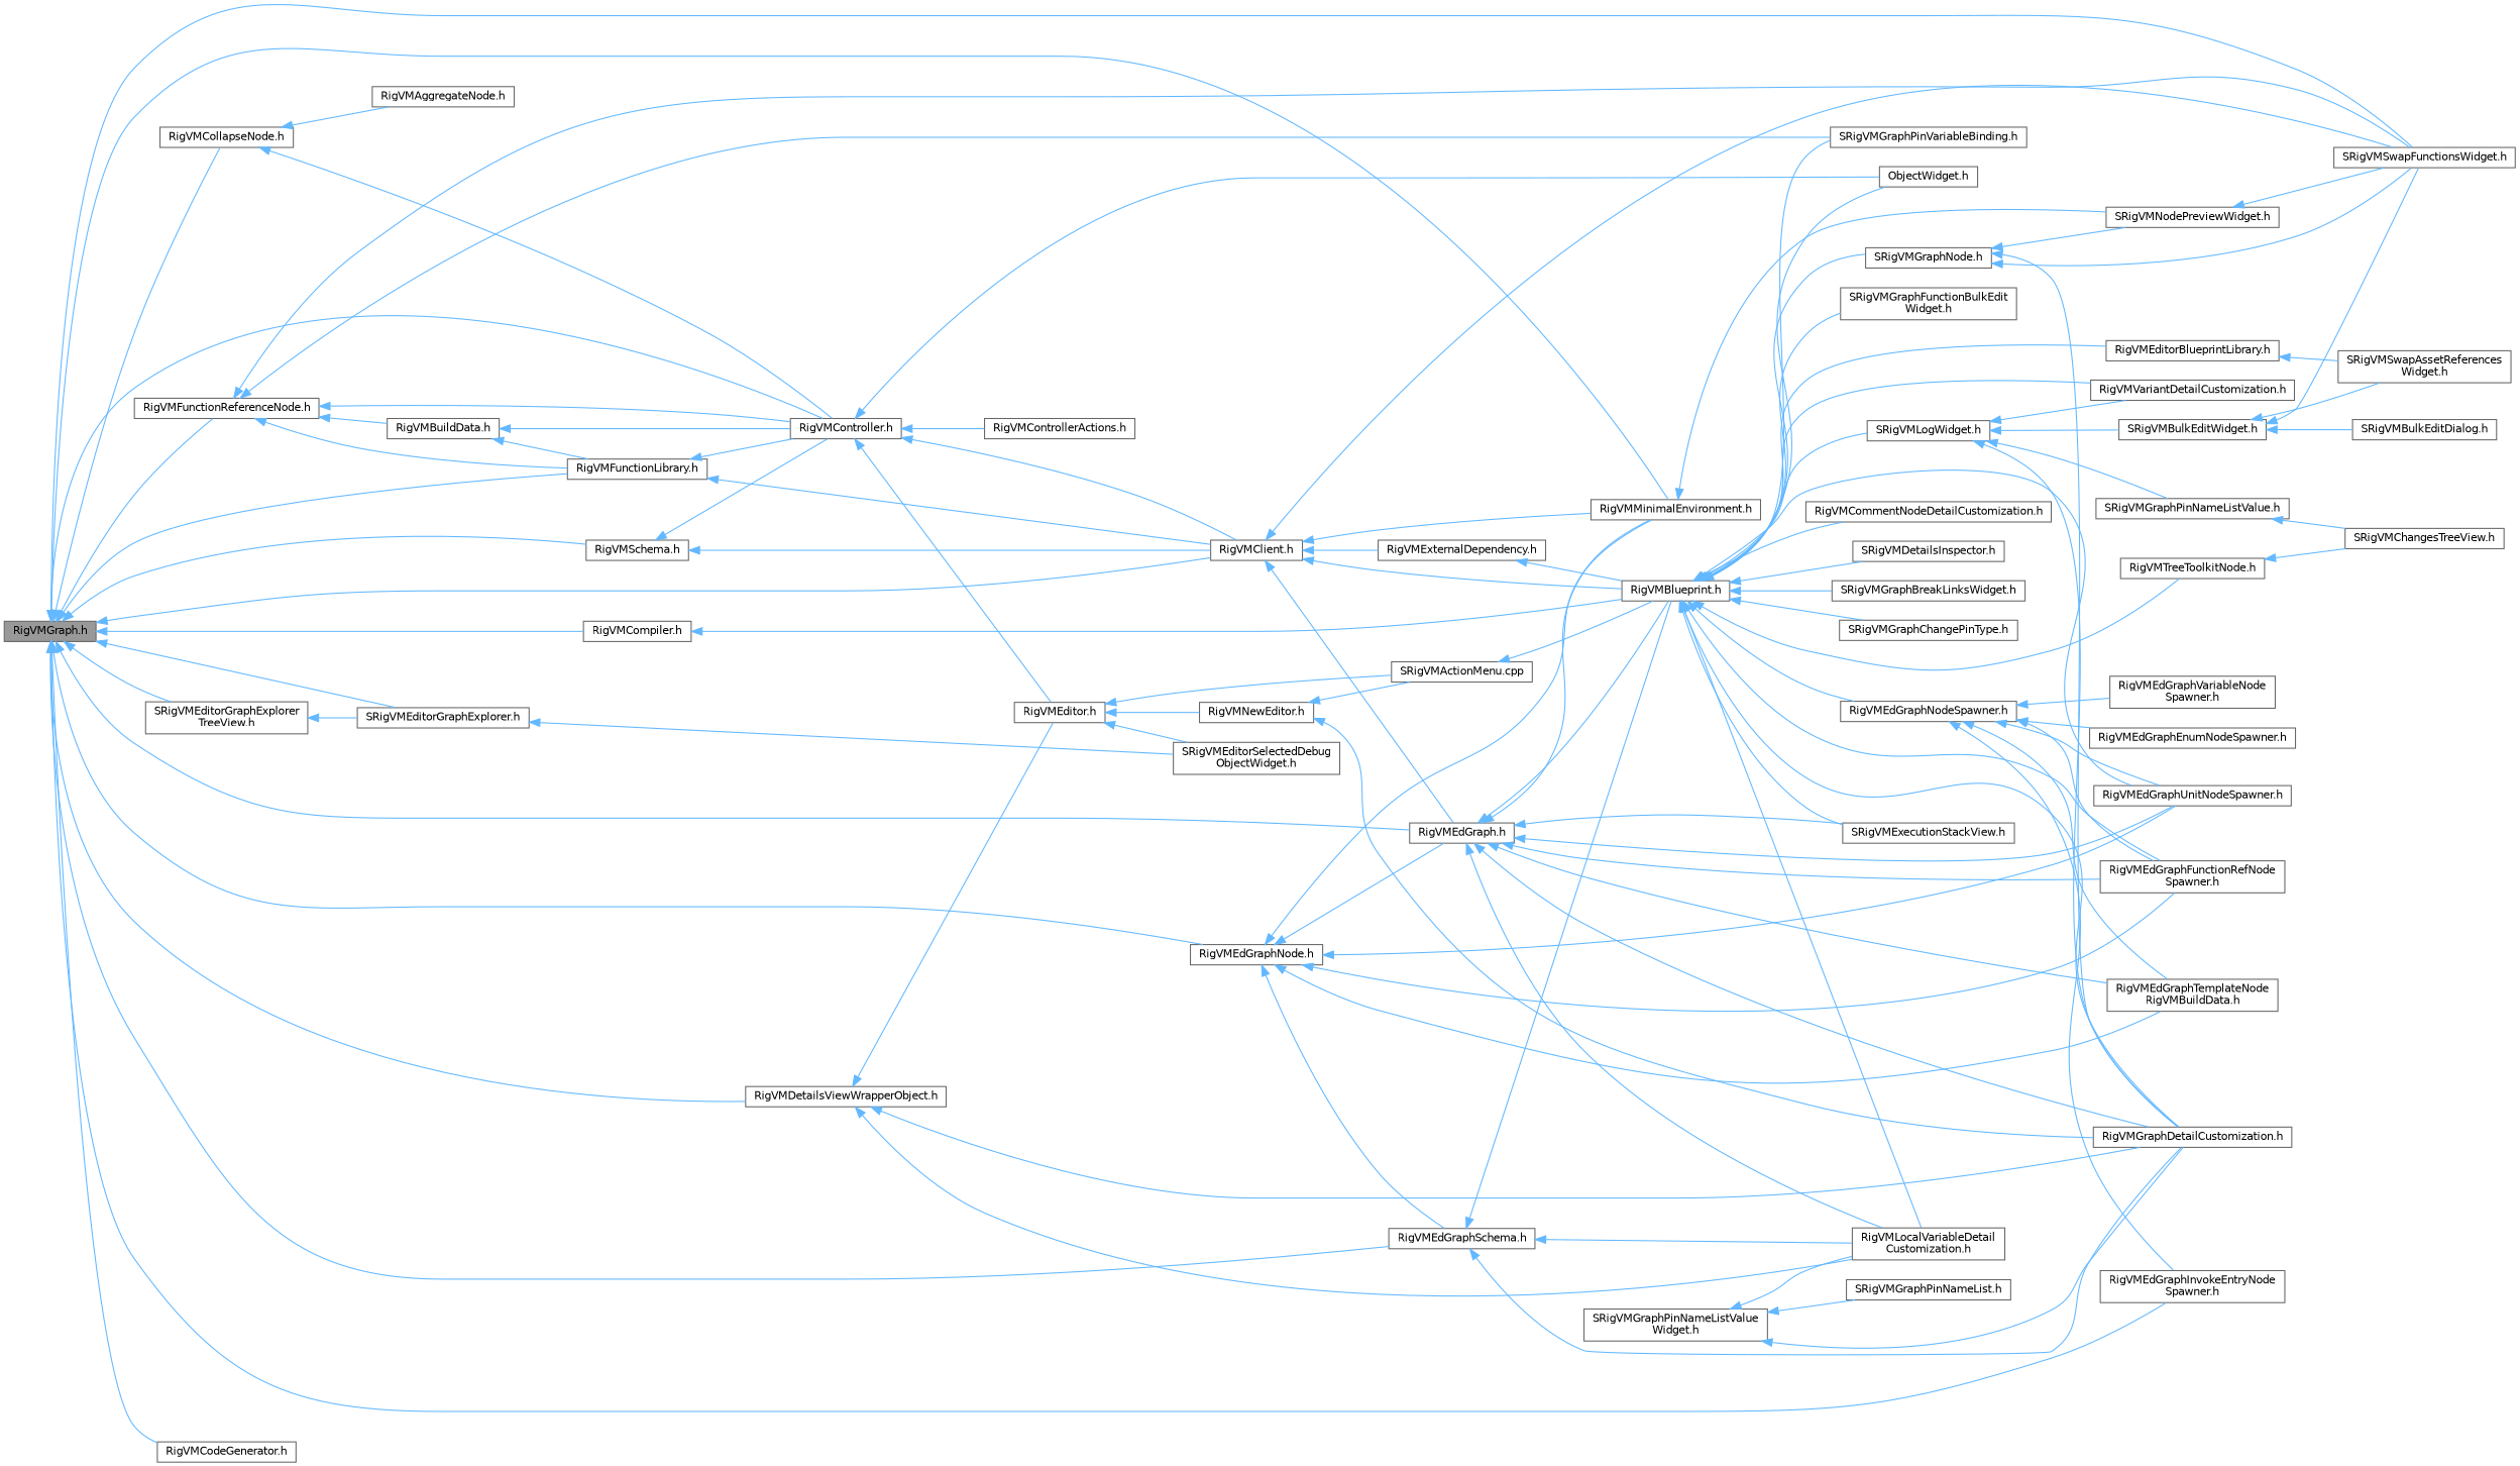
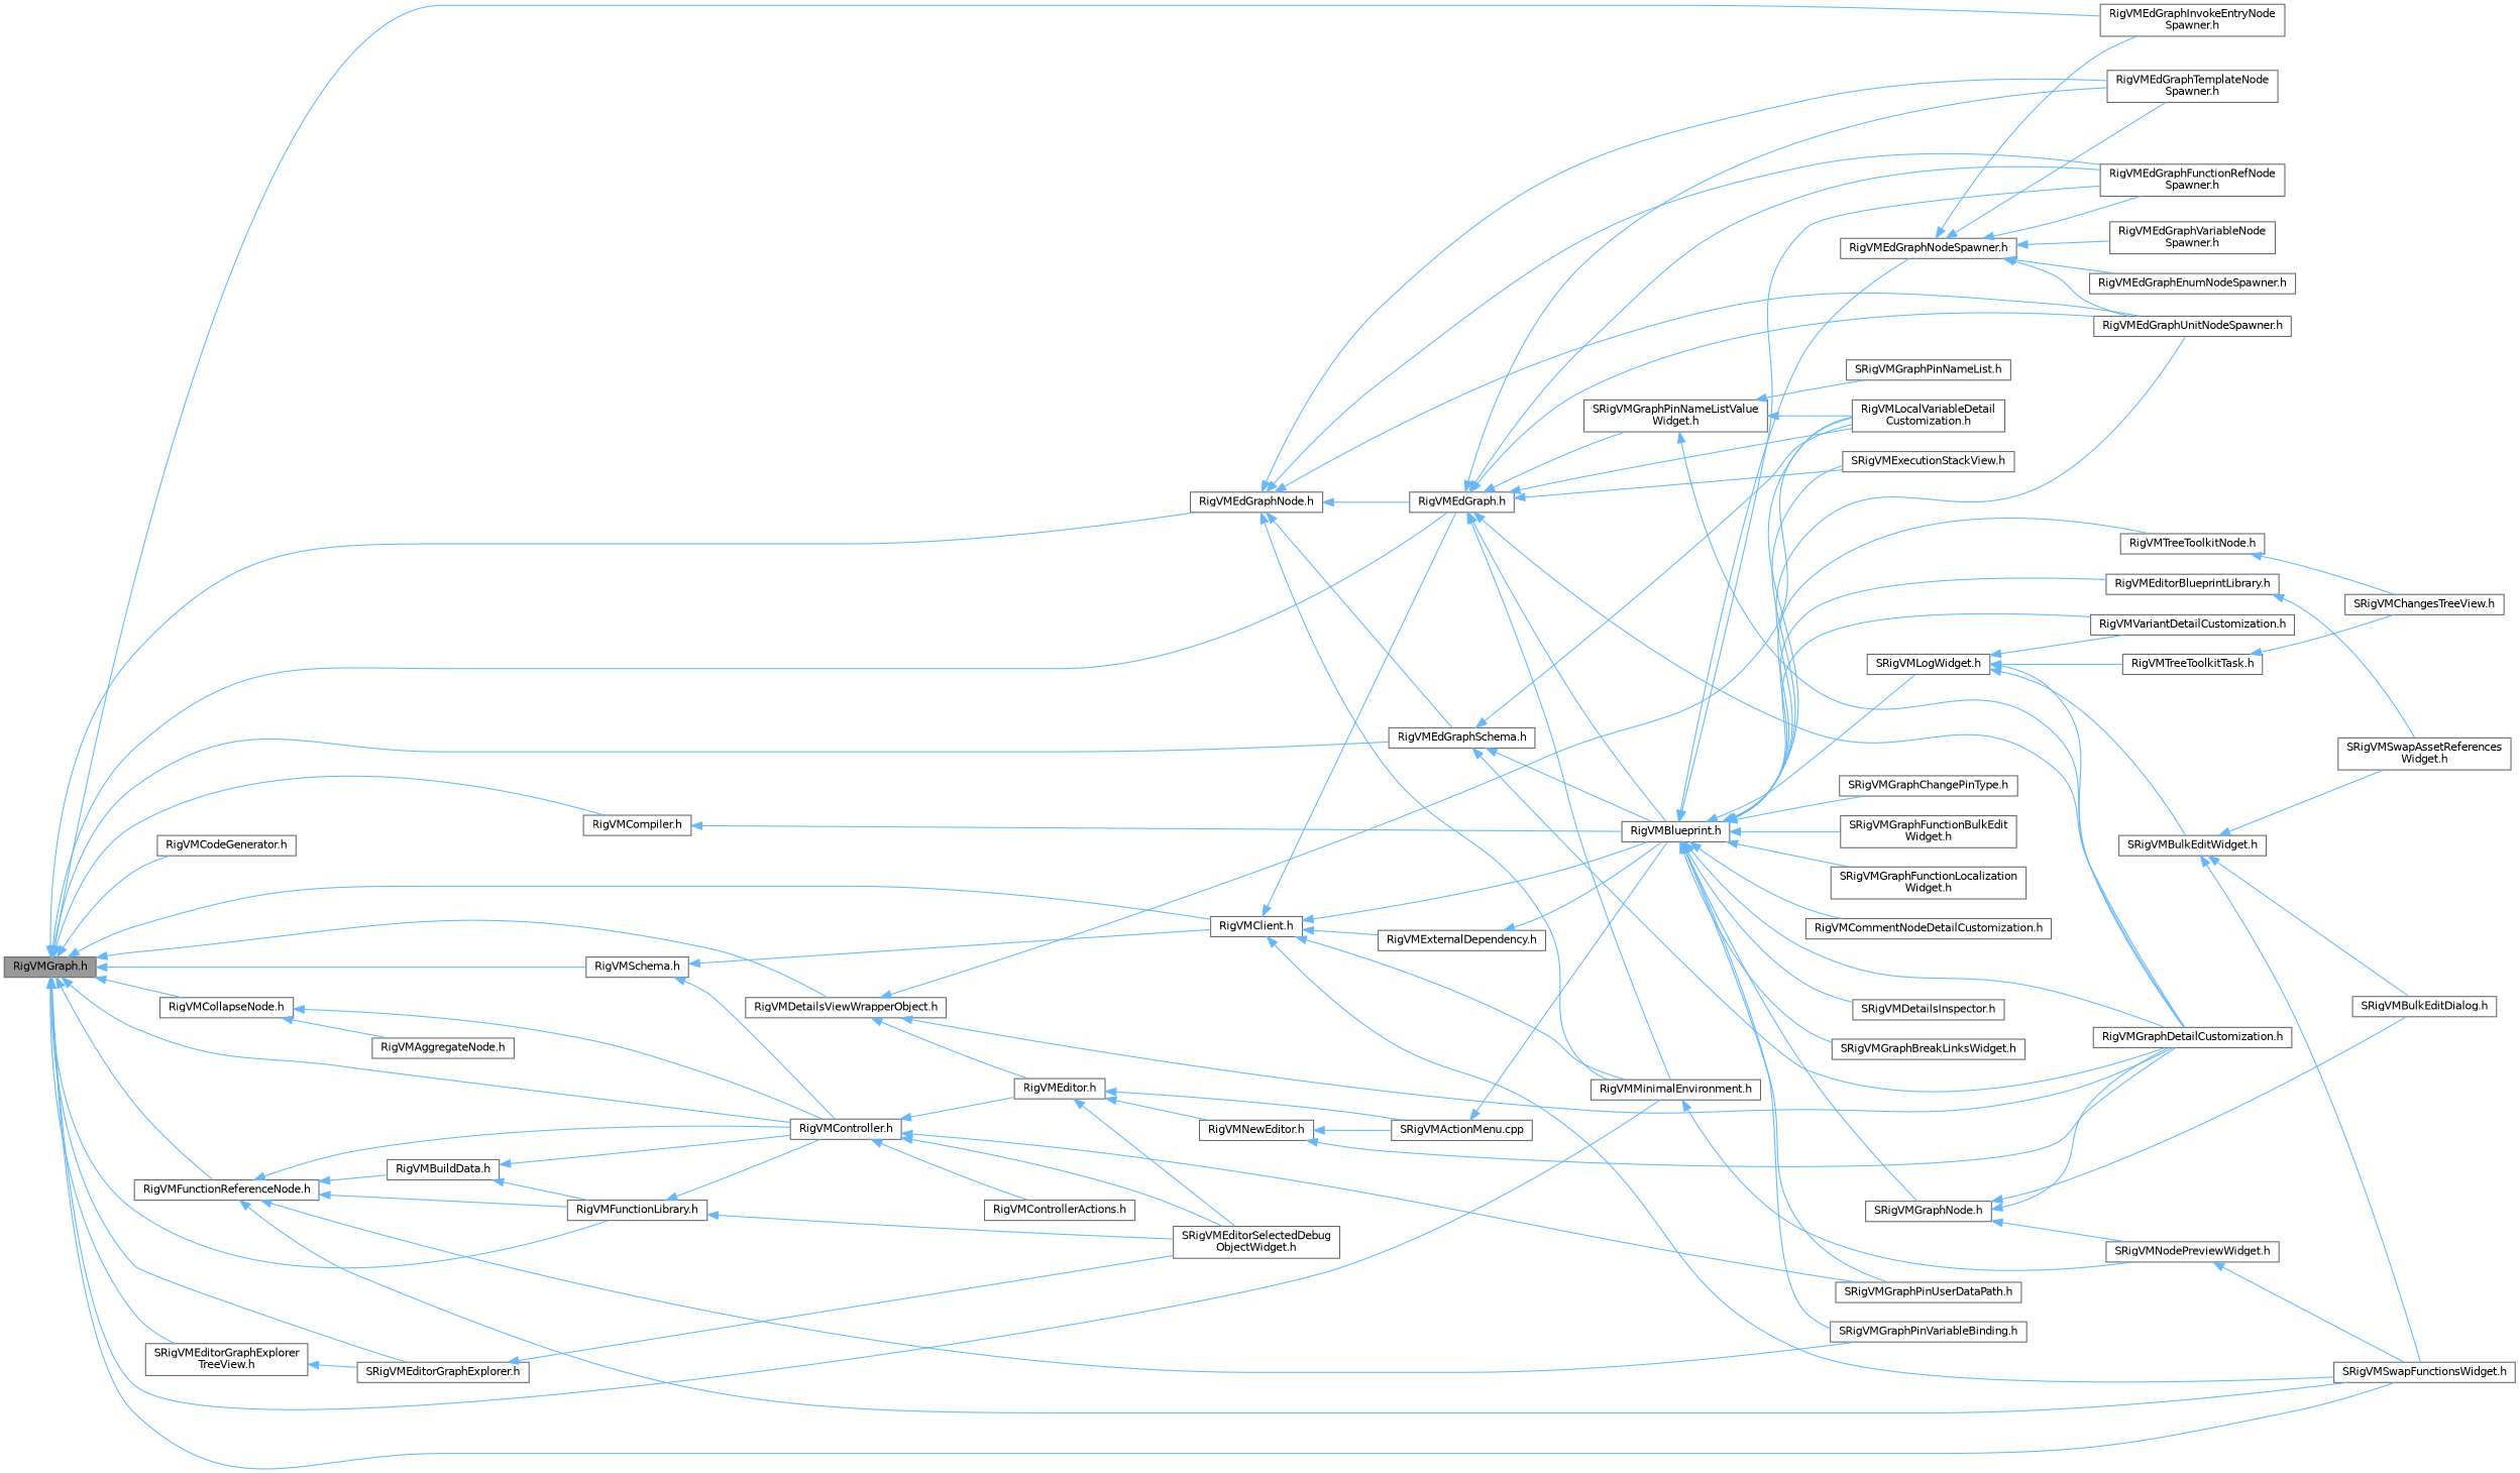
  digraph {
    rankdir=LR
    node [color=grey40 fillcolor=white fontname=Helvetica fontsize=10 shape=box style=filled]
    edge [color=steelblue1 dir=back fontname=Helvetica fontsize=10 labelfontname=Helvetica labelfontsize=10 style=solid]
    n1 [color=gray40 fillcolor=grey60 fontcolor=black height=0.2 label="RigVMGraph.h" width=0.4]
    n2 [height=0.2 label="RigVMClient.h" width=0.4]
    n3 [height=0.2 label="RigVMEdGraphInvokeEntryNode\lSpawner.h" width=0.4]
    n4 [height=0.2 label="SRigVMSwapFunctionsWidget.h" width=0.4]
    n5 [height=0.2 label="RigVMEdGraph.h" width=0.4]
    n6 [height=0.2 label="RigVMMinimalEnvironment.h" width=0.4]
    n7 [height=0.2 label="RigVMCodeGenerator.h" width=0.4]
    n8 [height=0.2 label="RigVMCollapseNode.h" width=0.4]
    n9 [height=0.2 label="RigVMController.h" width=0.4]
    n10 [height=0.2 label="RigVMCompiler.h" width=0.4]
    n11 [height=0.2 label="RigVMDetailsViewWrapperObject.h" width=0.4]
    n12 [height=0.2 label="RigVMEdGraphNode.h" width=0.4]
    n13 [height=0.2 label="RigVMEdGraphSchema.h" width=0.4]
    n14 [height=0.2 label="RigVMFunctionLibrary.h" width=0.4]
    n15 [height=0.2 label="RigVMFunctionReferenceNode.h" width=0.4]
    n16 [height=0.2 label="RigVMSchema.h" width=0.4]
    n17 [height=0.2 label="SRigVMEditorGraphExplorer.h" width=0.4]
    n18 [height=0.2 label="SRigVMEditorGraphExplorer\lTreeView.h" width=0.4]
    n19 [height=0.2 label="RigVMBlueprint.h" width=0.4]
    n20 [height=0.2 label="RigVMExternalDependency.h" width=0.4]
    n21 [height=0.2 label="RigVMEdGraphFunctionRefNode\lSpawner.h" width=0.4]
    n22 [height=0.2 label="RigVMEdGraphUnitNodeSpawner.h" width=0.4]
    n23 [height=0.2 label="RigVMGraphDetailCustomization.h" width=0.4]
    n24 [height=0.2 label="RigVMLocalVariableDetail\lCustomization.h" width=0.4]
    n25 [height=0.2 label="SRigVMExecutionStackView.h" width=0.4]
-   n26 [height=0.2 label="RigVMEdGraphTemplateNode\lRigVMBuildData.h" width=0.4]
+   n26 [height=0.2 label="RigVMEdGraphTemplateNode\lSpawner.h" width=0.4]
    n27 [height=0.2 label="SRigVMGraphPinNameListValue\lWidget.h" width=0.4]
    n28 [height=0.2 label="SRigVMNodePreviewWidget.h" width=0.4]
    n29 [height=0.2 label="RigVMAggregateNode.h" width=0.4]
-   n30 [height=0.2 label="ObjectWidget.h" width=0.4]
+   n30 [height=0.2 label="SRigVMGraphPinUserDataPath.h" width=0.4]
    n31 [height=0.2 label="RigVMControllerActions.h" width=0.4]
    n32 [height=0.2 label="RigVMEditor.h" width=0.4]
    n33 [height=0.2 label="SRigVMGraphPinVariableBinding.h" width=0.4]
    n34 [height=0.2 label="RigVMBuildData.h" width=0.4]
    n35 [height=0.2 label="SRigVMEditorSelectedDebug\lObjectWidget.h" width=0.4]
    n36 [height=0.2 label="RigVMCommentNodeDetailCustomization.h" width=0.4]
    n37 [height=0.2 label="RigVMEdGraphNodeSpawner.h" width=0.4]
    n38 [height=0.2 label="RigVMEditorBlueprintLibrary.h" width=0.4]
    n39 [height=0.2 label="RigVMTreeToolkitNode.h" width=0.4]
    n40 [height=0.2 label="RigVMVariantDetailCustomization.h" width=0.4]
    n41 [height=0.2 label="SRigVMDetailsInspector.h" width=0.4]
    n42 [height=0.2 label="SRigVMGraphBreakLinksWidget.h" width=0.4]
    n43 [height=0.2 label="SRigVMGraphChangePinType.h" width=0.4]
    n44 [height=0.2 label="SRigVMGraphFunctionBulkEdit\lWidget.h" width=0.4]
+   n45 [height=0.2 label="SRigVMGraphFunctionLocalization\lWidget.h" width=0.4]
    n46 [height=0.2 label="SRigVMGraphNode.h" width=0.4]
    n47 [height=0.2 label="SRigVMLogWidget.h" width=0.4]
    n48 [height=0.2 label="RigVMEdGraphEnumNodeSpawner.h" width=0.4]
    n49 [height=0.2 label="RigVMEdGraphVariableNode\lSpawner.h" width=0.4]
    n50 [height=0.2 label="SRigVMSwapAssetReferences\lWidget.h" width=0.4]
    n51 [height=0.2 label="SRigVMChangesTreeView.h" width=0.4]
    n52 [height=0.2 label="SRigVMActionMenu.cpp" width=0.4]
    n53 [height=0.2 label="SRigVMBulkEditWidget.h" width=0.4]
-   n54 [height=0.2 label="SRigVMGraphPinNameListValue.h" width=0.4]
+   n54 [height=0.2 label="RigVMTreeToolkitTask.h" width=0.4]
    n55 [height=0.2 label="SRigVMBulkEditDialog.h" width=0.4]
    n56 [height=0.2 label="SRigVMGraphPinNameList.h" width=0.4]
    n57 [height=0.2 label="RigVMNewEditor.h" width=0.4]
    n1 -> n2
    n1 -> n3
    n1 -> n4
    n1 -> n5
    n1 -> n6
    n1 -> n7
    n1 -> n8
    n1 -> n9
    n1 -> n10
    n1 -> n11
    n1 -> n12
    n1 -> n13
    n1 -> n14
    n1 -> n15
    n1 -> n16
    n1 -> n17
    n1 -> n18
    n2 -> n4
    n2 -> n5
    n2 -> n6
    n2 -> n19
    n2 -> n20
    n5 -> n6
    n5 -> n19
    n5 -> n21
    n5 -> n22
    n5 -> n23
    n5 -> n24
    n5 -> n25
    n5 -> n26
+   n5 -> n27
    n6 -> n28
    n8 -> n9
    n8 -> n29
-   n9 -> n2
+   n9 -> n35
    n9 -> n30
    n9 -> n31
    n9 -> n32
    n10 -> n19
    n11 -> n23
    n11 -> n24
    n11 -> n32
    n12 -> n5
    n12 -> n6
    n12 -> n13
    n12 -> n21
    n12 -> n22
    n12 -> n26
    n13 -> n19
    n13 -> n23
    n13 -> n24
-   n14 -> n2
+   n14 -> n35
    n14 -> n9
    n15 -> n4
    n15 -> n9
    n15 -> n14
    n15 -> n33
    n15 -> n34
    n16 -> n2
    n16 -> n9
    n17 -> n35
    n18 -> n17
    n19 -> n21
    n19 -> n22
    n19 -> n23
    n19 -> n24
    n19 -> n25
    n19 -> n30
    n19 -> n33
    n19 -> n36
    n19 -> n37
    n19 -> n38
    n19 -> n39
    n19 -> n40
    n19 -> n41
    n19 -> n42
    n19 -> n43
    n19 -> n44
+   n19 -> n45
    n19 -> n46
    n19 -> n47
    n20 -> n19
    n27 -> n23
    n27 -> n24
    n27 -> n56
    n28 -> n4
    n32 -> n35
    n32 -> n52
    n32 -> n57
    n34 -> n9
    n34 -> n14
    n37 -> n3
    n37 -> n21
    n37 -> n22
    n37 -> n26
    n37 -> n48
    n37 -> n49
    n38 -> n50
    n39 -> n51
-   n46 -> n4
+   n46 -> n55
    n46 -> n23
    n46 -> n28
    n47 -> n23
    n47 -> n40
    n47 -> n53
    n47 -> n54
    n52 -> n19
    n53 -> n4
    n53 -> n50
    n53 -> n55
    n54 -> n51
    n57 -> n23
    n57 -> n52
  }
